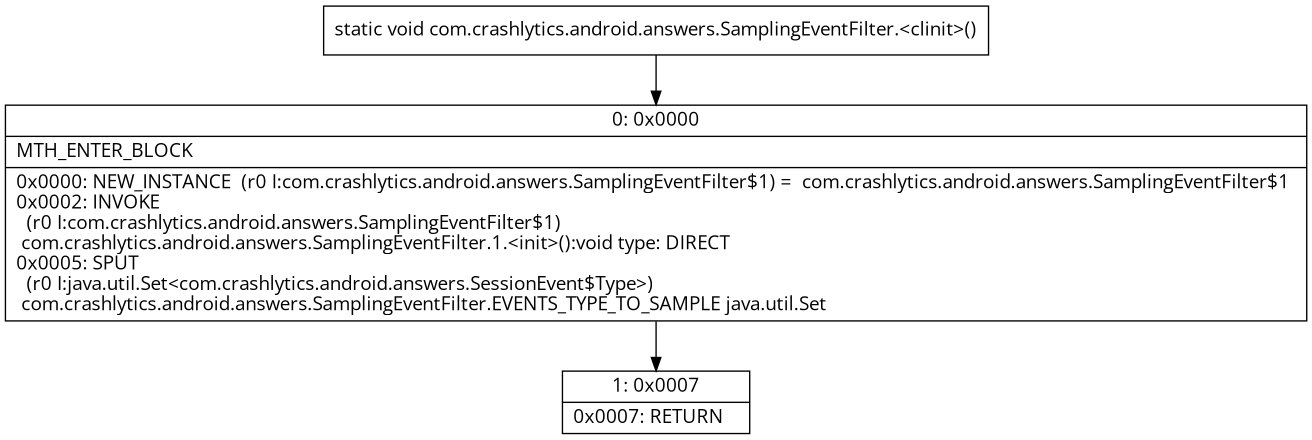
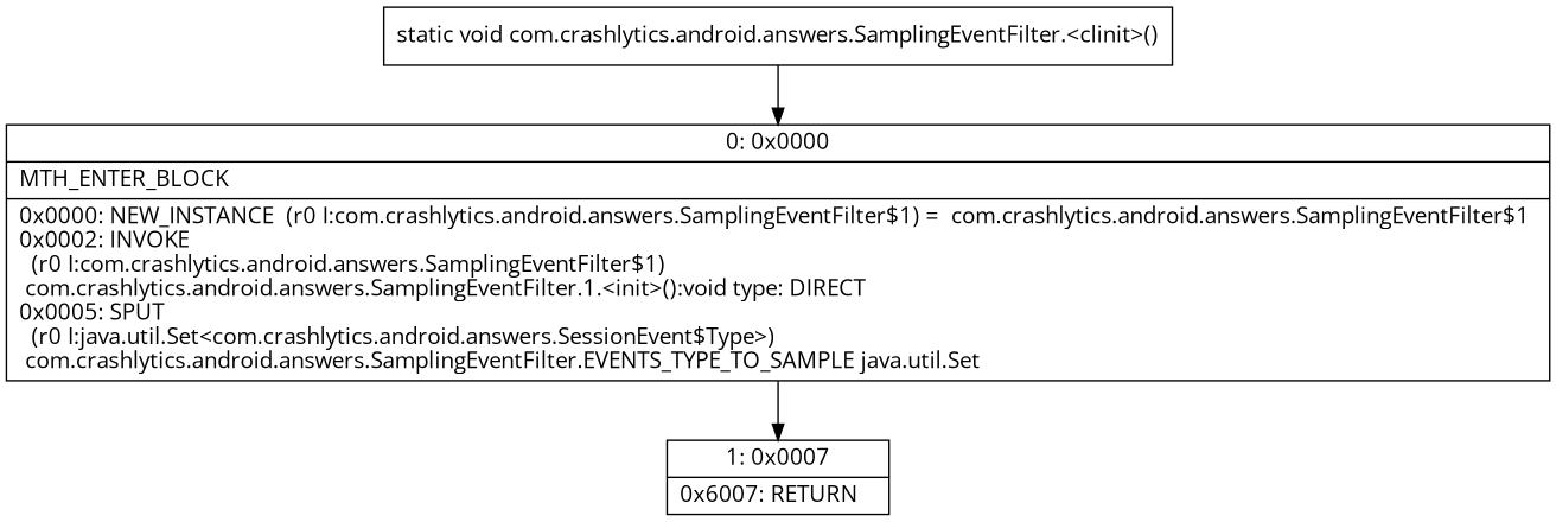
  digraph {
    fontname="Open Sans"
    node [shape=record fontname="Open Sans"]
    edge [fontname="Open Sans"]
    n1 [label="{0\:\ 0x0000|MTH_ENTER_BLOCK\l|0x0000: NEW_INSTANCE  (r0 I:com.crashlytics.android.answers.SamplingEventFilter$1) =  com.crashlytics.android.answers.SamplingEventFilter$1 \l0x0002: INVOKE  \l  (r0 I:com.crashlytics.android.answers.SamplingEventFilter$1)\l com.crashlytics.android.answers.SamplingEventFilter.1.\<init\>():void type: DIRECT \l0x0005: SPUT  \l  (r0 I:java.util.Set\<com.crashlytics.android.answers.SessionEvent$Type\>)\l com.crashlytics.android.answers.SamplingEventFilter.EVENTS_TYPE_TO_SAMPLE java.util.Set \l}"]
-   n2 [label="{1\:\ 0x0007|0x0007: RETURN   \l}"]
+   n2 [label="{1\:\ 0x0007|0x6007: RETURN   \l}"]
    n3 [label="{static void com.crashlytics.android.answers.SamplingEventFilter.\<clinit\>() }"]
    n1 -> n2
    n3 -> n1
  }
